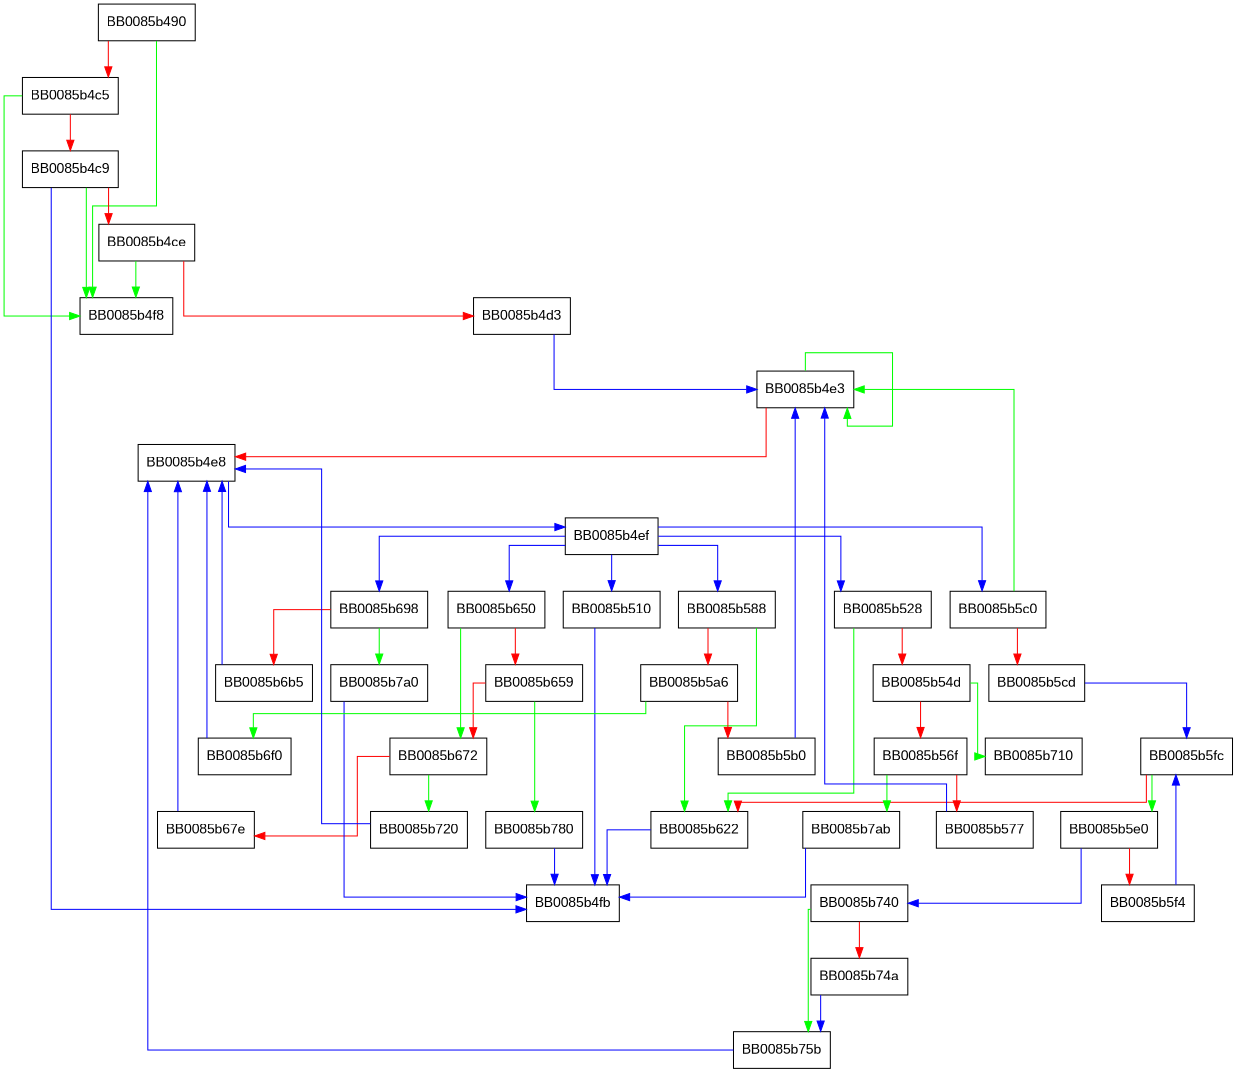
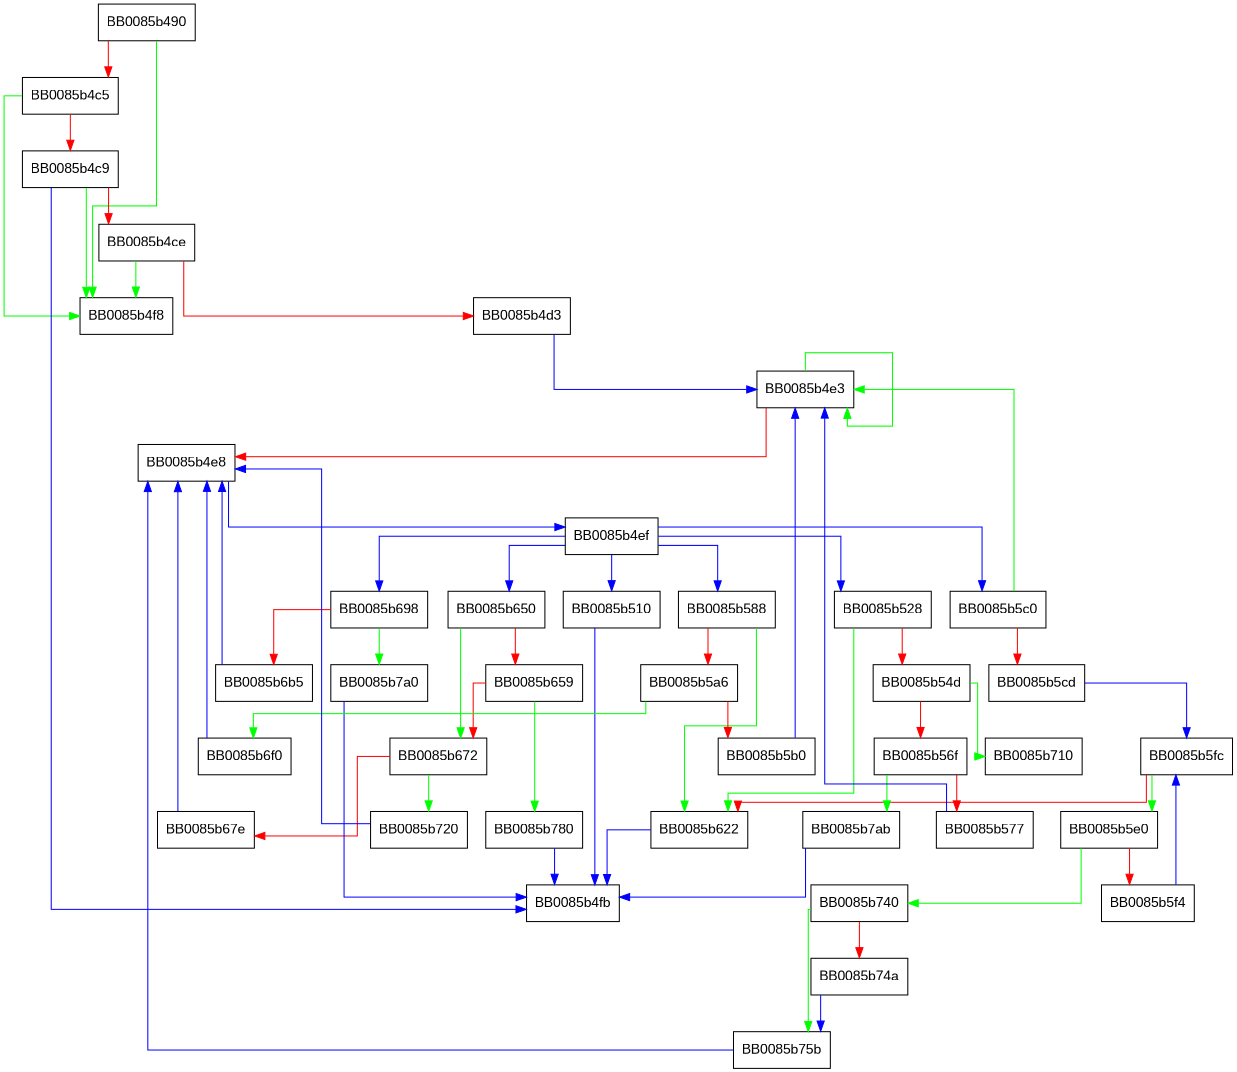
  digraph {
    fontname="Liberation Sans"
    splines=ortho
    node [fontname="Liberation Sans" shape=box]
    edge [color=blue fontname="Liberation Sans"]
    BB0085b490
    BB0085b4f8
    BB0085b4c5
    BB0085b4c9
    BB0085b4fb
    BB0085b4ce
    BB0085b4d3
    BB0085b4e3
    BB0085b4e8
    BB0085b4ef
    BB0085b650
    BB0085b5c0
    BB0085b698
    BB0085b588
    BB0085b528
    BB0085b510
    BB0085b672
    BB0085b659
    BB0085b5cd
    BB0085b7a0
    BB0085b6b5
    BB0085b622
    BB0085b5a6
    BB0085b54d
    BB0085b720
    BB0085b67e
    BB0085b780
    BB0085b5fc
    BB0085b6f0
    BB0085b5b0
    BB0085b710
    BB0085b56f
    BB0085b7ab
    BB0085b577
    BB0085b5e0
    BB0085b740
    BB0085b5f4
    BB0085b75b
    BB0085b74a
    BB0085b490 -> BB0085b4f8 [color=green]
    BB0085b490 -> BB0085b4c5 [color=red]
    BB0085b4c5 -> BB0085b4f8 [color=green]
    BB0085b4c5 -> BB0085b4c9 [color=red]
    BB0085b4c9 -> BB0085b4f8 [color=green]
    BB0085b4c9 -> BB0085b4fb
    BB0085b4c9 -> BB0085b4ce [color=red]
    BB0085b4ce -> BB0085b4f8 [color=green]
    BB0085b4ce -> BB0085b4d3 [color=red]
    BB0085b4d3 -> BB0085b4e3
    BB0085b4e3 -> BB0085b4e3 [color=green]
    BB0085b4e3 -> BB0085b4e8 [color=red]
    BB0085b4e8 -> BB0085b4ef
    BB0085b4ef -> BB0085b650
    BB0085b4ef -> BB0085b5c0
    BB0085b4ef -> BB0085b698
    BB0085b4ef -> BB0085b588
    BB0085b4ef -> BB0085b528
    BB0085b4ef -> BB0085b510
    BB0085b650 -> BB0085b672 [color=green]
    BB0085b650 -> BB0085b659 [color=red]
    BB0085b5c0 -> BB0085b4e3 [color=green]
    BB0085b5c0 -> BB0085b5cd [color=red]
    BB0085b698 -> BB0085b7a0 [color=green]
    BB0085b698 -> BB0085b6b5 [color=red]
    BB0085b588 -> BB0085b622 [color=green]
    BB0085b588 -> BB0085b5a6 [color=red]
    BB0085b528 -> BB0085b622 [color=green]
    BB0085b528 -> BB0085b54d [color=red]
    BB0085b510 -> BB0085b4fb
    BB0085b672 -> BB0085b720 [color=green]
    BB0085b672 -> BB0085b67e [color=red]
    BB0085b659 -> BB0085b672 [color=red]
    BB0085b659 -> BB0085b780 [color=green]
    BB0085b5cd -> BB0085b5fc
    BB0085b7a0 -> BB0085b4fb
    BB0085b6b5 -> BB0085b4e8
    BB0085b622 -> BB0085b4fb
    BB0085b5a6 -> BB0085b6f0 [color=green]
    BB0085b5a6 -> BB0085b5b0 [color=red]
    BB0085b54d -> BB0085b710 [color=green]
    BB0085b54d -> BB0085b56f [color=red]
    BB0085b720 -> BB0085b4e8
    BB0085b67e -> BB0085b4e8
    BB0085b780 -> BB0085b4fb
    BB0085b5fc -> BB0085b622 [color=red]
    BB0085b5fc -> BB0085b5e0 [color=green]
    BB0085b6f0 -> BB0085b4e8
    BB0085b5b0 -> BB0085b4e3
    BB0085b56f -> BB0085b7ab [color=green]
    BB0085b56f -> BB0085b577 [color=red]
    BB0085b7ab -> BB0085b4fb
    BB0085b577 -> BB0085b4e3
-   BB0085b5e0 -> BB0085b740
+   BB0085b5e0 -> BB0085b740 [color=green]
    BB0085b5e0 -> BB0085b5f4 [color=red]
    BB0085b740 -> BB0085b75b [color=green]
    BB0085b740 -> BB0085b74a [color=red]
    BB0085b5f4 -> BB0085b5fc
    BB0085b75b -> BB0085b4e8
    BB0085b74a -> BB0085b75b
  }
